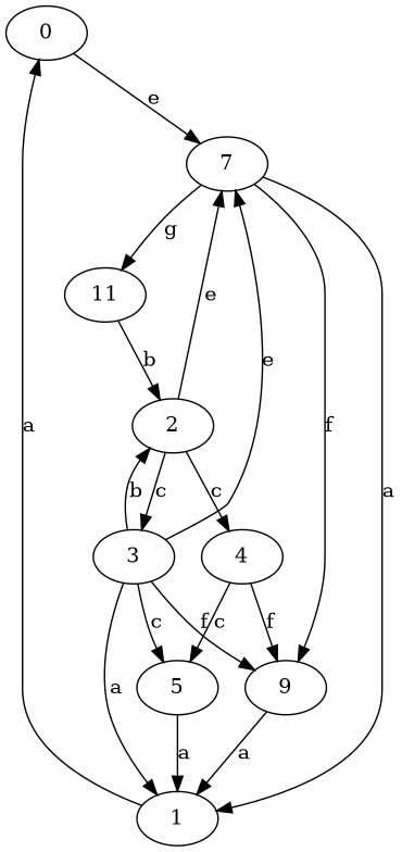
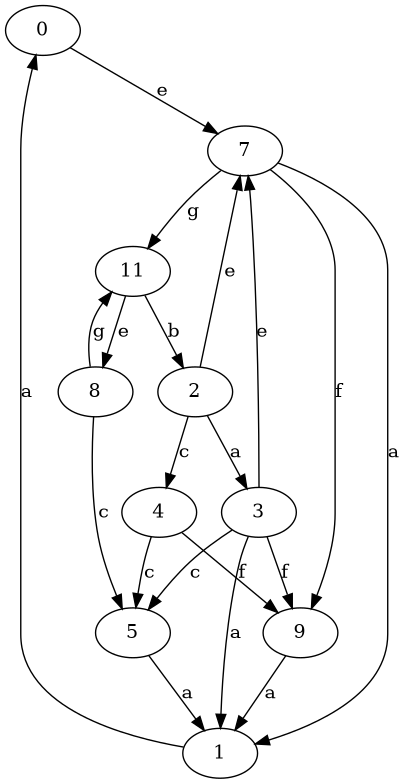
  strict digraph {
    0
    7
    1
    9
    11
    2
    3
    4
    5
+   8
    0 -> 7 [label=e]
    7 -> 1 [label=a]
    7 -> 9 [label=f]
    7 -> 11 [label=g]
    1 -> 0 [label=a]
    9 -> 1 [label=a]
    11 -> 2 [label=b]
+   11 -> 8 [label=e]
    2 -> 7 [label=e]
-   2 -> 3 [label=c]
+   2 -> 3 [label=a]
    2 -> 4 [label=c]
    3 -> 7 [label=e]
    3 -> 1 [label=a]
    3 -> 9 [label=f]
-   3 -> 2 [label=b]
    3 -> 5 [label=c]
    4 -> 9 [label=f]
    4 -> 5 [label=c]
    5 -> 1 [label=a]
+   8 -> 11 [label=g]
+   8 -> 5 [label=c]
  }
